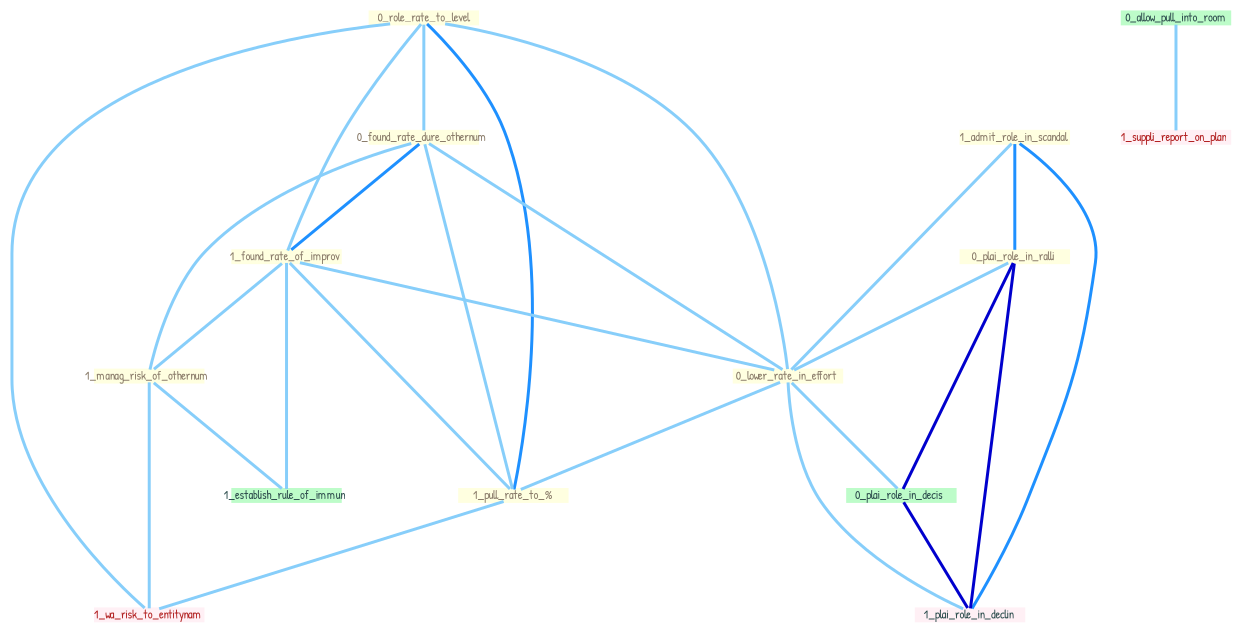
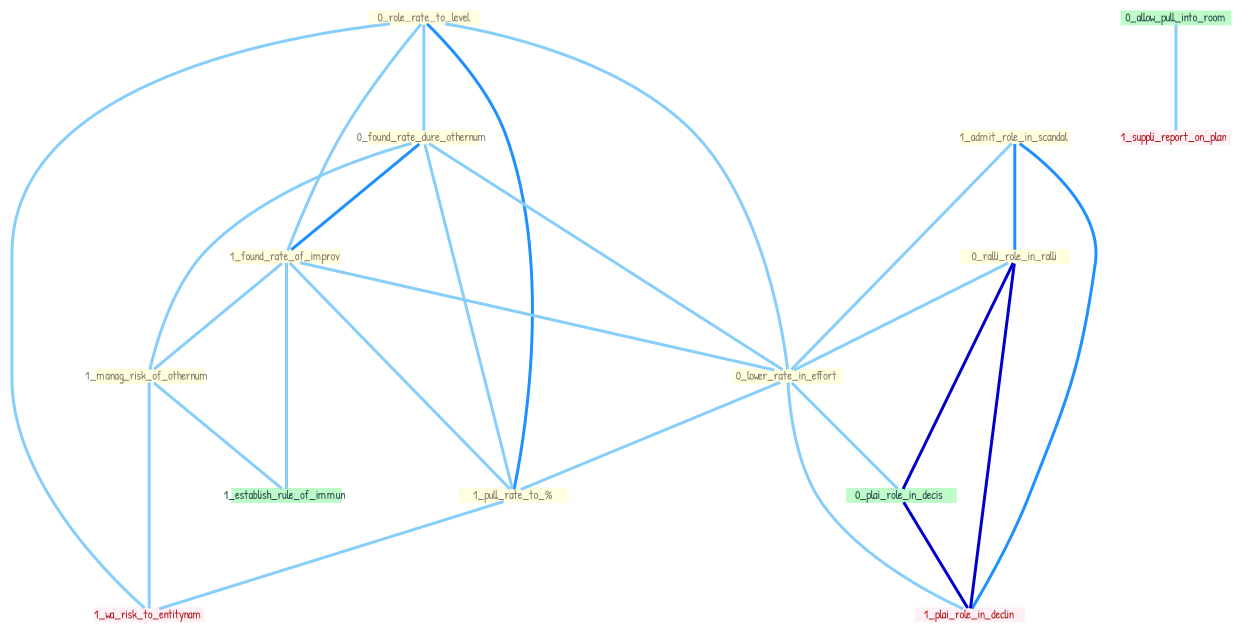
  graph {
    fontname="Patrick Hand"
    node [color="#ffffe0" fixedsize=true fontcolor="#8b7d6b" fontname="Patrick Hand" fontsize=4 shape=polygon style=filled]
    edge [color="#87cefa" fontname="Patrick Hand" w=1]
    n1 [height=.06 label="0_role_rate_to_level" width=.5]
    "1_admit_role_in_scandal " [height=.06 width=.5]
-   "0_plai_role_in_ralli " [height=.06 width=.5]
+   "0_plai_role_in_ralli " [height=.06 width=.5 label="0_ralli_role_in_ralli"]
    "0_found_rate_dure_othernum " [height=.06 width=.5]
    "1_found_rate_of_improv " [height=.06 width=.5]
    "0_lower_rate_in_effort " [height=.06 width=.5]
    n7 [height=.06 label="1_pull_rate_to_%" width=.5]
    "1_manag_risk_of_othernum " [height=.06 width=.5]
    "1_wa_risk_to_entitynam " [color="#fff0f5" fontcolor="#b22222" height=.06 width=.5]
-   "1_plai_role_in_declin " [color="#fff0f5" fontcolor="#2f4f4f" height=.06 width=.5]
+   "1_plai_role_in_declin " [color="#fff0f5" fontcolor="#b22222" height=.06 width=.5]
    "1_suppli_report_on_plan " [color="#fff0f5" fontcolor="#b22222" height=.06 width=.5]
    "0_plai_role_in_decis " [color="#BDFCC9" fontcolor="#2f4f4f" height=.06 width=.5]
    "1_establish_rule_of_immun " [color="#BDFCC9" fontcolor="#2f4f4f" height=.06 width=.5]
    n14 [color="#BDFCC9" fontcolor="#2f4f4f" height=.06 label="0_allow_pull_into_room" width=.5]
    subgraph sub_1 {
      n1
      "1_admit_role_in_scandal "
      "0_plai_role_in_ralli "
      "0_found_rate_dure_othernum "
      "1_found_rate_of_improv "
      "0_lower_rate_in_effort "
      n7
      "1_manag_risk_of_othernum "
    }
    subgraph sub_2 {
      "1_wa_risk_to_entitynam "
      "1_plai_role_in_declin "
      "1_suppli_report_on_plan "
    }
    n1 -- "0_found_rate_dure_othernum "
    n1 -- "1_found_rate_of_improv "
    n1 -- "0_lower_rate_in_effort "
    n1 -- n7 [color="#1e90ff" w=2]
    n1 -- "1_wa_risk_to_entitynam "
    "1_admit_role_in_scandal " -- "0_plai_role_in_ralli " [color="#1e90ff" w=2]
    "1_admit_role_in_scandal " -- "0_lower_rate_in_effort "
    "1_admit_role_in_scandal " -- "1_plai_role_in_declin " [color="#1e90ff" w=2]
    "0_plai_role_in_ralli " -- "0_lower_rate_in_effort "
    "0_plai_role_in_ralli " -- "1_plai_role_in_declin " [color="#0000cd" w=3]
    "0_plai_role_in_ralli " -- "0_plai_role_in_decis " [color="#0000cd" w=3]
    "0_found_rate_dure_othernum " -- "1_found_rate_of_improv " [color="#1e90ff" w=2]
    "0_found_rate_dure_othernum " -- "0_lower_rate_in_effort "
    "0_found_rate_dure_othernum " -- n7
    "0_found_rate_dure_othernum " -- "1_manag_risk_of_othernum "
    "1_found_rate_of_improv " -- "0_lower_rate_in_effort "
    "1_found_rate_of_improv " -- n7
    "1_found_rate_of_improv " -- "1_manag_risk_of_othernum "
    "1_found_rate_of_improv " -- "1_establish_rule_of_immun "
    "0_lower_rate_in_effort " -- n7
    "0_lower_rate_in_effort " -- "1_plai_role_in_declin "
    "0_lower_rate_in_effort " -- "0_plai_role_in_decis "
    n7 -- "1_wa_risk_to_entitynam "
    "1_manag_risk_of_othernum " -- "1_wa_risk_to_entitynam "
    "1_manag_risk_of_othernum " -- "1_establish_rule_of_immun "
    "0_plai_role_in_decis " -- "1_plai_role_in_declin " [color="#0000cd" w=3]
    n14 -- "1_suppli_report_on_plan "
  }
